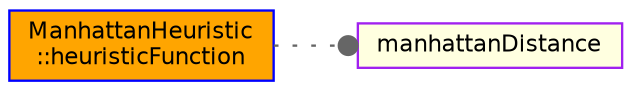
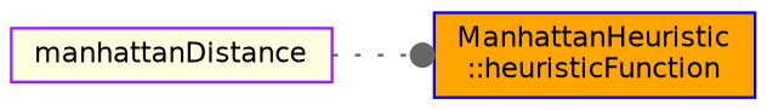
  digraph {
    rankdir=LR
    node [fontname=Helvetica fontsize=10 shape=record style=filled]
    n1 [color=blue fillcolor=orange fontcolor=black height=0.2 label="ManhattanHeuristic\l::heuristicFunction" width=0.4]
    n2 [color=purple fillcolor=lightyellow height=0.2 label=manhattanDistance width=0.4]
-   n1 -> n2 [color=gray40 fontname=Helvetica fontsize=10 labelfontname=Helvetica labelfontsize=10 style=dotted arrowhead=dot]
+   n2 -> n1 [color=gray40 fontname=Helvetica fontsize=10 labelfontname=Helvetica labelfontsize=10 style=dotted arrowhead=dot]
  }
